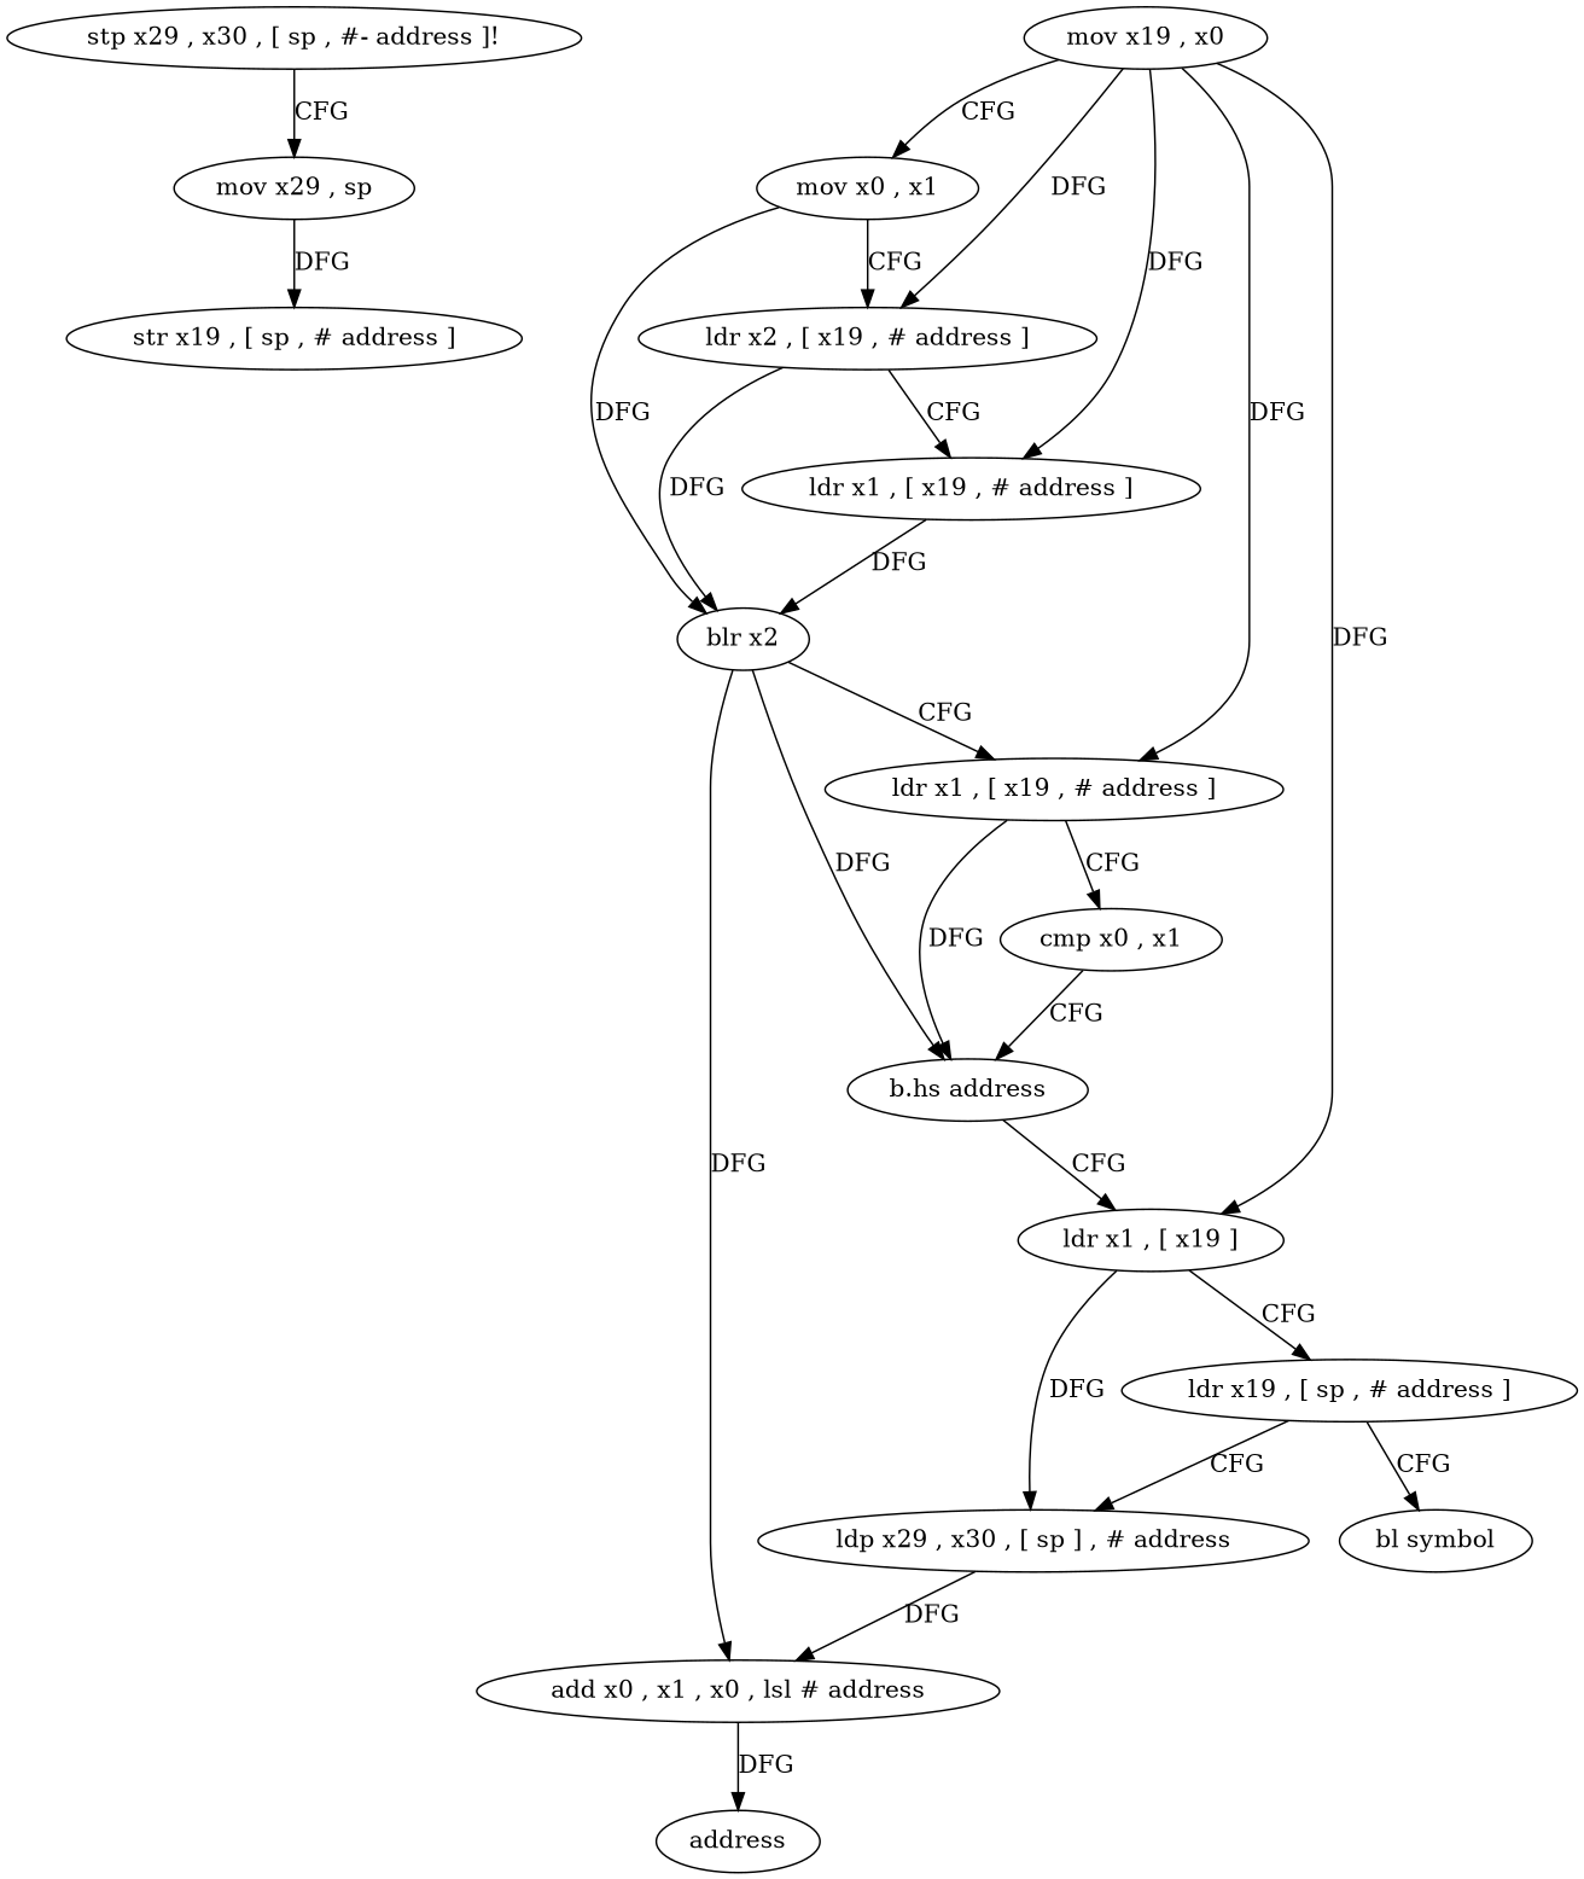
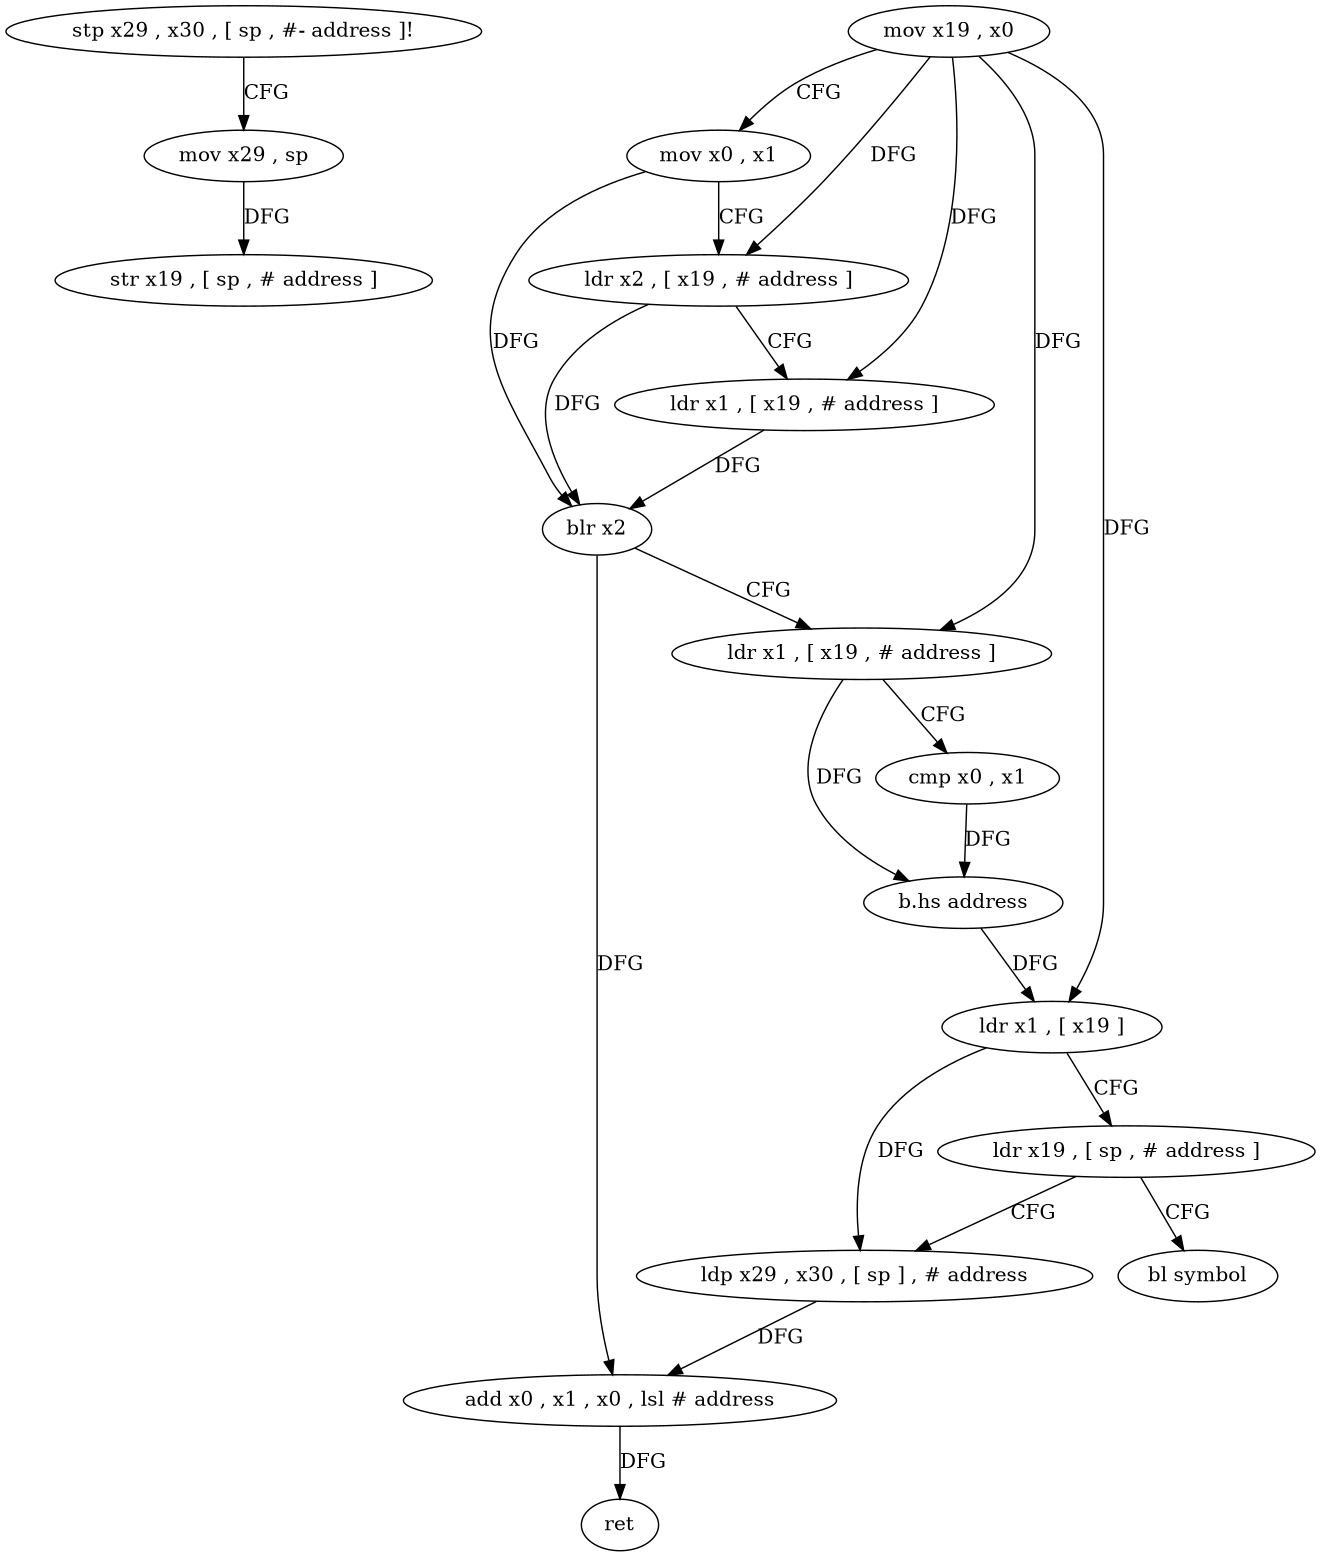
  digraph {
    n1 [label="stp x29 , x30 , [ sp , #- address ]!"]
    n2 [label="mov x29 , sp"]
    n3 [label="str x19 , [ sp , # address ]"]
    n4 [label="mov x19 , x0"]
    n5 [label="mov x0 , x1"]
    n6 [label="ldr x2 , [ x19 , # address ]"]
    n7 [label="ldr x1 , [ x19 , # address ]"]
    n8 [label="ldr x1 , [ x19 , # address ]"]
    n9 [label="ldr x1 , [ x19 ]"]
    n10 [label="blr x2"]
    n11 [label="b.hs address"]
    n12 [label="cmp x0 , x1"]
    n13 [label="ldr x19 , [ sp , # address ]"]
    n14 [label="ldp x29 , x30 , [ sp ] , # address"]
    n15 [label="add x0 , x1 , x0 , lsl # address"]
-   n16 [label=address]
+   n16 [label=ret]
    n17 [label="bl symbol"]
    n1 -> n2 [label=CFG]
    n2 -> n3 [label=DFG]
    n4 -> n5 [label=CFG]
    n4 -> n6 [label=DFG]
    n4 -> n7 [label=DFG]
    n4 -> n8 [label=DFG]
    n4 -> n9 [label=DFG]
    n5 -> n6 [label=CFG]
    n5 -> n10 [label=DFG]
    n6 -> n7 [label=CFG]
    n6 -> n10 [label=DFG]
    n7 -> n10 [label=DFG]
    n8 -> n11 [label=DFG]
    n8 -> n12 [label=CFG]
    n9 -> n13 [label=CFG]
    n9 -> n14 [label=DFG]
    n10 -> n8 [label=CFG]
-   n10 -> n11 [label=DFG]
    n10 -> n15 [label=DFG]
-   n11 -> n9 [label=CFG]
-   n12 -> n11 [label=CFG]
+   n11 -> n9 [label=DFG]
+   n12 -> n11 [label=DFG]
    n13 -> n14 [label=CFG]
    n13 -> n17 [label=CFG]
    n14 -> n15 [label=DFG]
    n15 -> n16 [label=DFG]
  }
